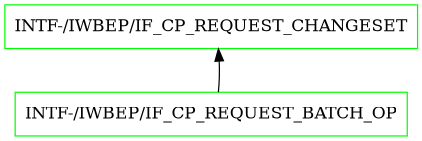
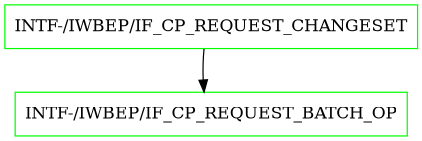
  digraph {
    node [color=green shape=box]
    "INTF-/IWBEP/IF_CP_REQUEST_CHANGESET"
    "INTF-/IWBEP/IF_CP_REQUEST_BATCH_OP"
-   "INTF-/IWBEP/IF_CP_REQUEST_BATCH_OP" -> "INTF-/IWBEP/IF_CP_REQUEST_CHANGESET"
+   "INTF-/IWBEP/IF_CP_REQUEST_CHANGESET" -> "INTF-/IWBEP/IF_CP_REQUEST_BATCH_OP"
  }
